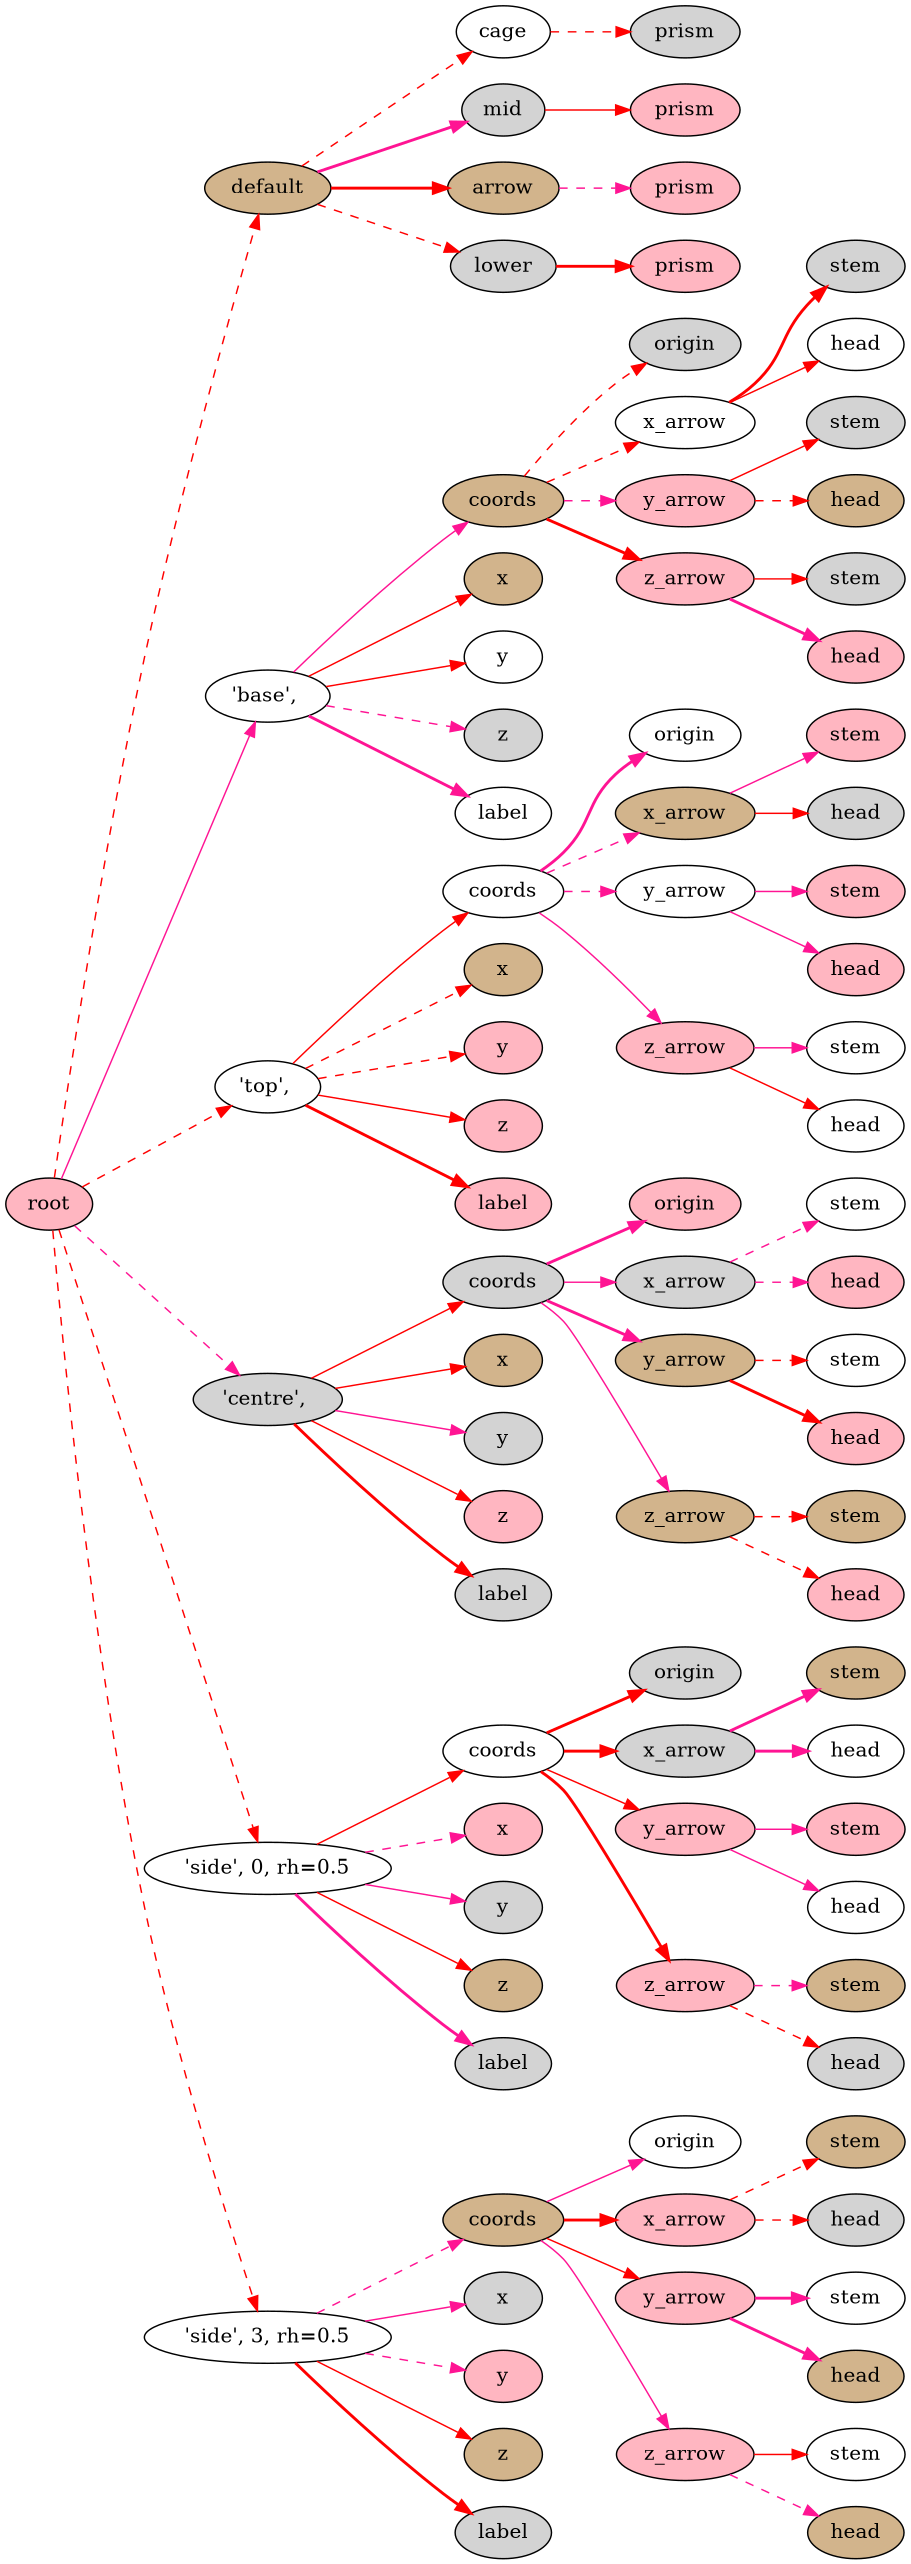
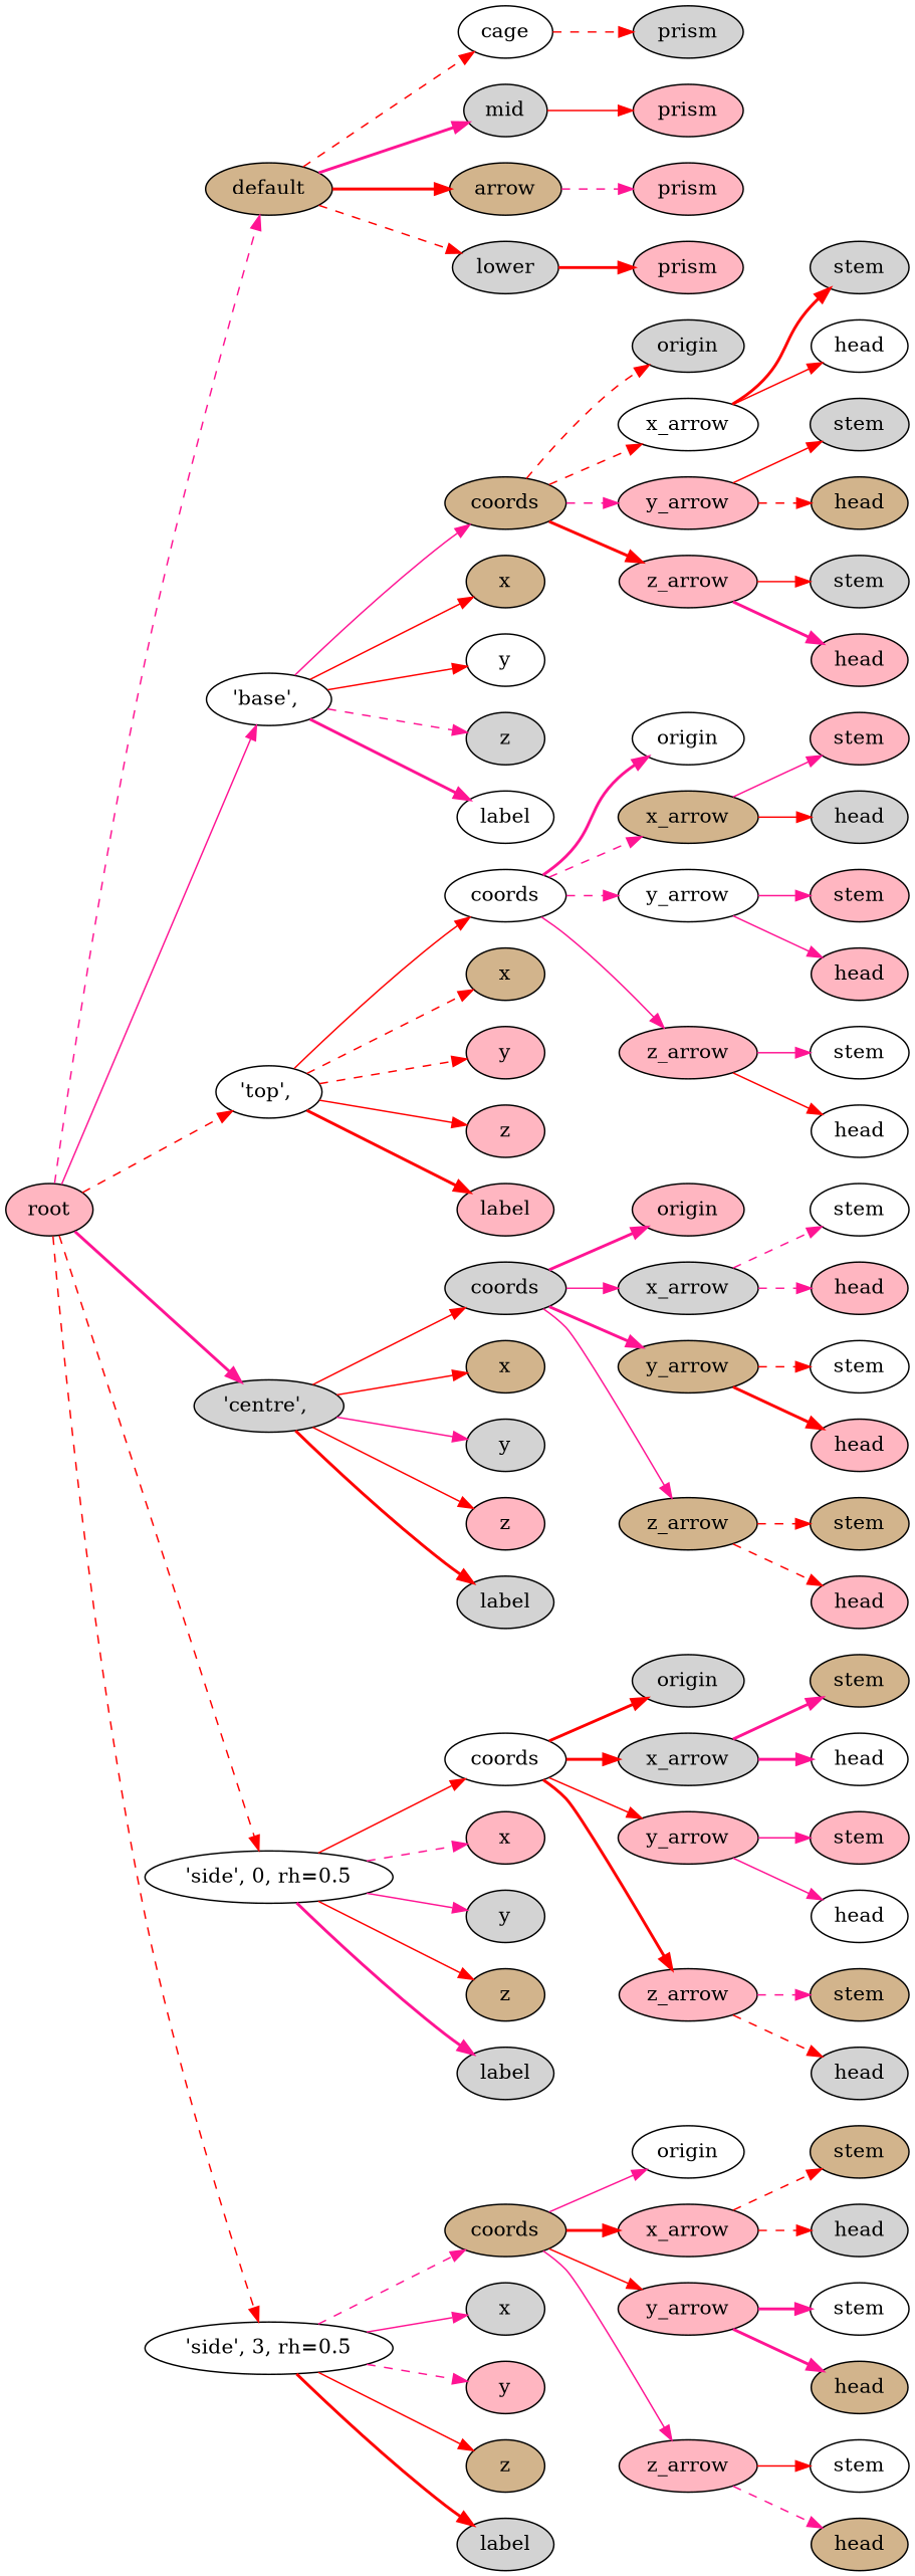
  digraph {
    fontname="DejaVu Serif"
    rankdir=LR
    node [fillcolor=lightpink fontname="DejaVu Serif" style=filled]
    edge [color=red fontname="DejaVu Serif" style=solid]
    n1 [label=root]
    n2 [fillcolor=tan label=default]
    n3 [fillcolor=white label="'base',\ "]
    n4 [fillcolor=white label="'top',\ "]
    n5 [fillcolor=lightgrey label="'centre',\ "]
    n6 [fillcolor=white label="'side',\ 0,\ rh=0\.5"]
    n7 [fillcolor=white label="'side',\ 3,\ rh=0\.5"]
    n8 [fillcolor=white label=cage]
    n9 [fillcolor=lightgrey label=mid]
    n10 [fillcolor=tan label=arrow]
    n11 [fillcolor=lightgrey label=lower]
    n12 [fillcolor=tan label=coords]
    n13 [fillcolor=tan label=x]
    n14 [fillcolor=white label=y]
    n15 [fillcolor=lightgrey label=z]
    n16 [fillcolor=white label=label]
    n17 [fillcolor=white label=coords]
    n18 [fillcolor=tan label=x]
    n19 [label=y]
    n20 [label=z]
    n21 [label=label]
    n22 [fillcolor=lightgrey label=coords]
    n23 [fillcolor=tan label=x]
    n24 [fillcolor=lightgrey label=y]
    n25 [label=z]
    n26 [fillcolor=lightgrey label=label]
    n27 [fillcolor=white label=coords]
    n28 [label=x]
    n29 [fillcolor=lightgrey label=y]
    n30 [fillcolor=tan label=z]
    n31 [fillcolor=lightgrey label=label]
    n32 [fillcolor=tan label=coords]
    n33 [fillcolor=lightgrey label=x]
    n34 [label=y]
    n35 [fillcolor=tan label=z]
    n36 [fillcolor=lightgrey label=label]
    n37 [fillcolor=lightgrey label=prism]
    n38 [label=prism]
    n39 [label=prism]
    n40 [label=prism]
    n41 [fillcolor=lightgrey label=origin]
    n42 [fillcolor=white label=x_arrow]
    n43 [label=y_arrow]
    n44 [label=z_arrow]
    n45 [fillcolor=lightgrey label=stem]
    n46 [fillcolor=white label=head]
    n47 [fillcolor=lightgrey label=stem]
    n48 [fillcolor=tan label=head]
    n49 [fillcolor=lightgrey label=stem]
    n50 [label=head]
    n51 [fillcolor=white label=origin]
    n52 [fillcolor=tan label=x_arrow]
    n53 [fillcolor=white label=y_arrow]
    n54 [label=z_arrow]
    n55 [label=stem]
    n56 [fillcolor=lightgrey label=head]
    n57 [label=stem]
    n58 [label=head]
    n59 [fillcolor=white label=stem]
    n60 [fillcolor=white label=head]
    n61 [label=origin]
    n62 [fillcolor=lightgrey label=x_arrow]
    n63 [fillcolor=tan label=y_arrow]
    n64 [fillcolor=tan label=z_arrow]
    n65 [fillcolor=white label=stem]
    n66 [label=head]
    n67 [fillcolor=white label=stem]
    n68 [label=head]
    n69 [fillcolor=tan label=stem]
    n70 [label=head]
    n71 [fillcolor=lightgrey label=origin]
    n72 [fillcolor=lightgrey label=x_arrow]
    n73 [label=y_arrow]
    n74 [label=z_arrow]
    n75 [fillcolor=tan label=stem]
    n76 [fillcolor=white label=head]
    n77 [label=stem]
    n78 [fillcolor=white label=head]
    n79 [fillcolor=tan label=stem]
    n80 [fillcolor=lightgrey label=head]
    n81 [fillcolor=white label=origin]
    n82 [label=x_arrow]
    n83 [label=y_arrow]
    n84 [label=z_arrow]
    n85 [fillcolor=tan label=stem]
    n86 [fillcolor=lightgrey label=head]
    n87 [fillcolor=white label=stem]
    n88 [fillcolor=tan label=head]
    n89 [fillcolor=white label=stem]
    n90 [fillcolor=tan label=head]
-   n1 -> n2 [style=dashed]
+   n1 -> n2 [color=deeppink style=dashed]
    n1 -> n3 [color=deeppink]
    n1 -> n4 [style=dashed]
-   n1 -> n5 [color=deeppink style=dashed]
+   n1 -> n5 [color=deeppink style=bold]
    n1 -> n6 [style=dashed]
    n1 -> n7 [style=dashed]
    n2 -> n8 [style=dashed]
    n2 -> n9 [color=deeppink style=bold]
    n2 -> n10 [style=bold]
    n2 -> n11 [style=dashed]
    n3 -> n12 [color=deeppink]
    n3 -> n13
    n3 -> n14
    n3 -> n15 [color=deeppink style=dashed]
    n3 -> n16 [color=deeppink style=bold]
    n4 -> n17
    n4 -> n18 [style=dashed]
    n4 -> n19 [style=dashed]
    n4 -> n20
    n4 -> n21 [style=bold]
    n5 -> n22
    n5 -> n23
    n5 -> n24 [color=deeppink]
    n5 -> n25
    n5 -> n26 [style=bold]
    n6 -> n27
    n6 -> n28 [color=deeppink style=dashed]
    n6 -> n29 [color=deeppink]
    n6 -> n30
    n6 -> n31 [color=deeppink style=bold]
    n7 -> n32 [color=deeppink style=dashed]
    n7 -> n33 [color=deeppink]
    n7 -> n34 [color=deeppink style=dashed]
    n7 -> n35
    n7 -> n36 [style=bold]
    n8 -> n37 [style=dashed]
    n9 -> n38
    n10 -> n39 [color=deeppink style=dashed]
    n11 -> n40 [style=bold]
    n12 -> n41 [style=dashed]
    n12 -> n42 [style=dashed]
    n12 -> n43 [color=deeppink style=dashed]
    n12 -> n44 [style=bold]
    n17 -> n51 [color=deeppink style=bold]
    n17 -> n52 [color=deeppink style=dashed]
    n17 -> n53 [color=deeppink style=dashed]
    n17 -> n54 [color=deeppink]
    n22 -> n61 [color=deeppink style=bold]
    n22 -> n62 [color=deeppink]
    n22 -> n63 [color=deeppink style=bold]
    n22 -> n64 [color=deeppink]
    n27 -> n71 [style=bold]
    n27 -> n72 [style=bold]
    n27 -> n73
    n27 -> n74 [style=bold]
    n32 -> n81 [color=deeppink]
    n32 -> n82 [style=bold]
    n32 -> n83
    n32 -> n84 [color=deeppink]
    n42 -> n45 [style=bold]
    n42 -> n46
    n43 -> n47
    n43 -> n48 [style=dashed]
    n44 -> n49
    n44 -> n50 [color=deeppink style=bold]
    n52 -> n55 [color=deeppink]
    n52 -> n56
    n53 -> n57 [color=deeppink]
    n53 -> n58 [color=deeppink]
    n54 -> n59 [color=deeppink]
    n54 -> n60
    n62 -> n65 [color=deeppink style=dashed]
    n62 -> n66 [color=deeppink style=dashed]
    n63 -> n67 [style=dashed]
    n63 -> n68 [style=bold]
    n64 -> n69 [style=dashed]
    n64 -> n70 [style=dashed]
    n72 -> n75 [color=deeppink style=bold]
    n72 -> n76 [color=deeppink style=bold]
    n73 -> n77 [color=deeppink]
    n73 -> n78 [color=deeppink]
    n74 -> n79 [color=deeppink style=dashed]
    n74 -> n80 [style=dashed]
    n82 -> n85 [style=dashed]
    n82 -> n86 [style=dashed]
    n83 -> n87 [color=deeppink style=bold]
    n83 -> n88 [color=deeppink style=bold]
    n84 -> n89
    n84 -> n90 [color=deeppink style=dashed]
  }
